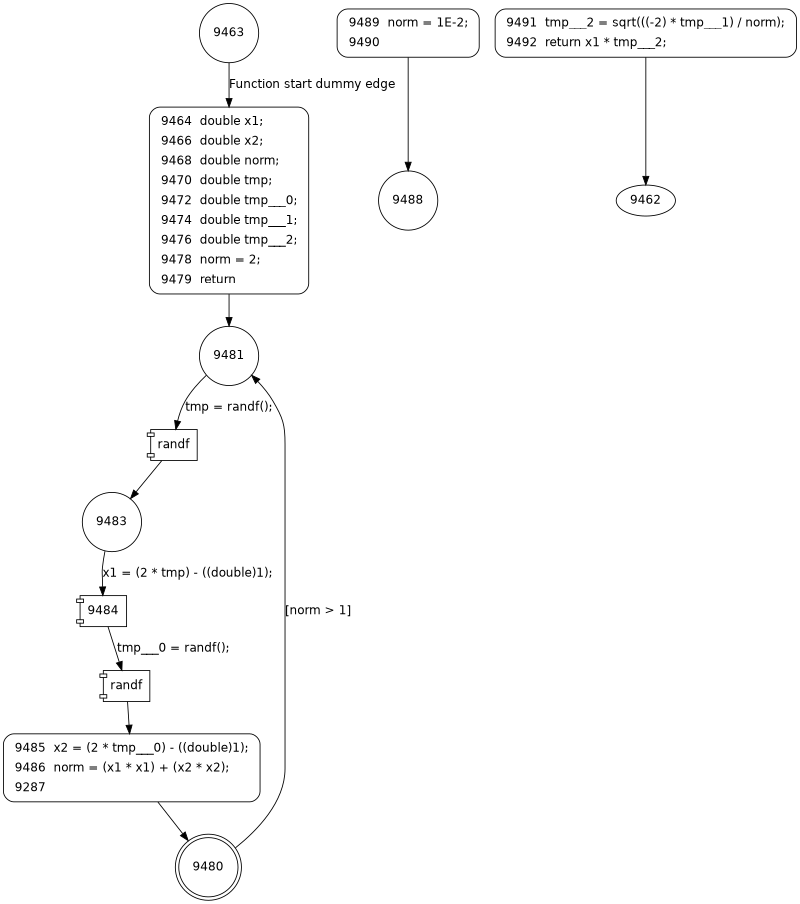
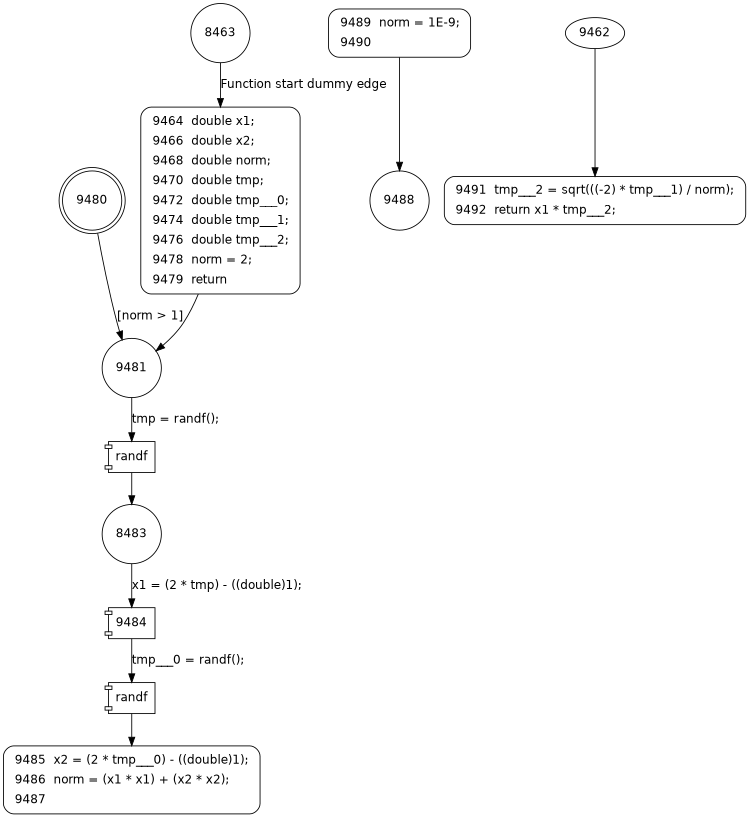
  digraph {
    fontname="DejaVu Sans"
    node [fontname="DejaVu Sans" shape=Mrecord]
    edge [fontname="DejaVu Sans"]
    n1 [fillcolor=white label=<<table border="0" cellborder="0" cellpadding="3" bgcolor="white"><tr><td align="right">9464</td><td align="left">double x1;</td></tr><tr><td align="right">9466</td><td align="left">double x2;</td></tr><tr><td align="right">9468</td><td align="left">double norm;</td></tr><tr><td align="right">9470</td><td align="left">double tmp;</td></tr><tr><td align="right">9472</td><td align="left">double tmp___0;</td></tr><tr><td align="right">9474</td><td align="left">double tmp___1;</td></tr><tr><td align="right">9476</td><td align="left">double tmp___2;</td></tr><tr><td align="right">9478</td><td align="left">norm = 2;</td></tr><tr><td align="right">9479</td><td align="left">return</td></tr></table>> penwidth=1 style="filled,bold"]
-   9463 [shape=circle]
+   9463 [shape=circle label=8463]
    9481 [shape=circle]
    9480 [shape=doublecircle]
    n5 [label=randf shape=component]
-   n6 [fillcolor=white label=<<table border="0" cellborder="0" cellpadding="3" bgcolor="white"><tr><td align="right">9489</td><td align="left">norm = 1E-2;</td></tr><tr><td align="right">9490</td><td align="left"></td></tr></table>> penwidth=1 style="filled,bold"]
+   n6 [fillcolor=white label=<<table border="0" cellborder="0" cellpadding="3" bgcolor="white"><tr><td align="right">9489</td><td align="left">norm = 1E-9;</td></tr><tr><td align="right">9490</td><td align="left"></td></tr></table>> penwidth=1 style="filled,bold"]
    9488 [shape=circle]
-   9483 [shape=circle]
+   9483 [shape=circle label=8483]
    9484 [shape=component]
    n10 [label=randf shape=component]
-   n11 [fillcolor=white label=<<table border="0" cellborder="0" cellpadding="3" bgcolor="white"><tr><td align="right">9485</td><td align="left">x2 = (2 * tmp___0) - ((double)1);</td></tr><tr><td align="right">9486</td><td align="left">norm = (x1 * x1) + (x2 * x2);</td></tr><tr><td align="right">9287</td><td align="left"></td></tr></table>> penwidth=1 style="filled,bold"]
+   n11 [fillcolor=white label=<<table border="0" cellborder="0" cellpadding="3" bgcolor="white"><tr><td align="right">9485</td><td align="left">x2 = (2 * tmp___0) - ((double)1);</td></tr><tr><td align="right">9486</td><td align="left">norm = (x1 * x1) + (x2 * x2);</td></tr><tr><td align="right">9487</td><td align="left"></td></tr></table>> penwidth=1 style="filled,bold"]
    n12 [fillcolor=white label=<<table border="0" cellborder="0" cellpadding="3" bgcolor="white"><tr><td align="right">9491</td><td align="left">tmp___2 = sqrt(((-2) * tmp___1) / norm);</td></tr><tr><td align="right">9492</td><td align="left">return x1 * tmp___2;</td></tr></table>> penwidth=1 style="filled,bold"]
    9462 [shape=""]
    n1 -> 9481
    9463 -> n1 [label="Function start dummy edge"]
    9481 -> n5 [label="tmp = randf();"]
    9480 -> 9481 [label="[norm > 1]"]
    n5 -> 9483
    n6 -> 9488
    9483 -> 9484 [label="x1 = (2 * tmp) - ((double)1);"]
    9484 -> n10 [label="tmp___0 = randf();"]
    n10 -> n11
-   n11 -> 9480
-   n12 -> 9462
+   9462 -> n12
  }
